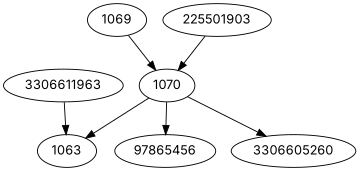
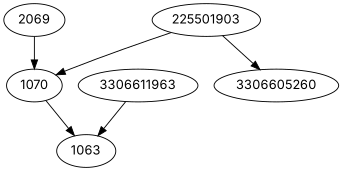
  strict digraph {
    fontname=Inter
    node [fontname=Inter]
    edge [fontname=Inter]
-   1069
+   1069 [label=2069]
    1070
    1063
-   97865456
    n5 [label=3306605260]
    n6 [label=225501903]
    3306611963
    1069 -> 1070
    1070 -> 1063
-   1070 -> 97865456
-   1070 -> n5
+   n6 -> n5
    n6 -> 1070
    3306611963 -> 1063
  }
